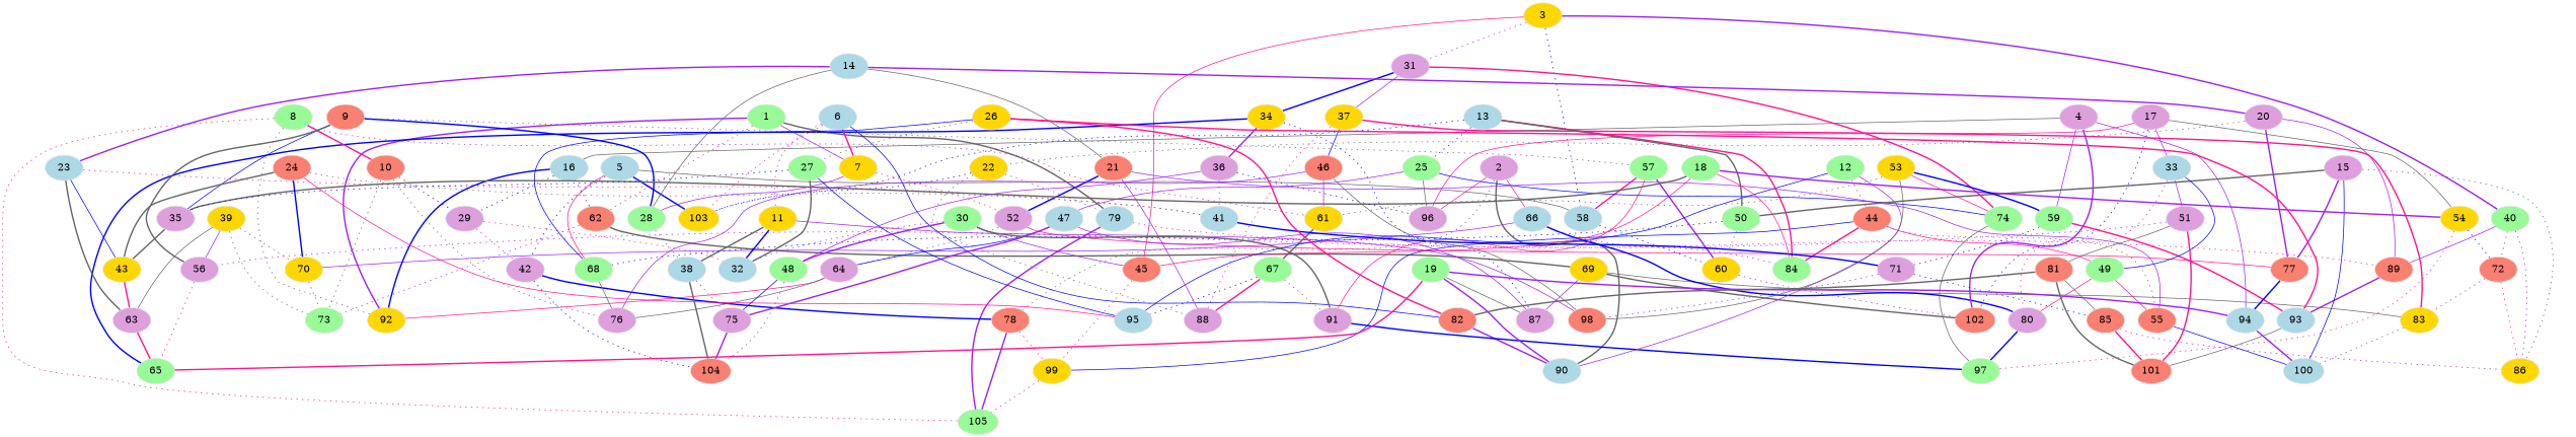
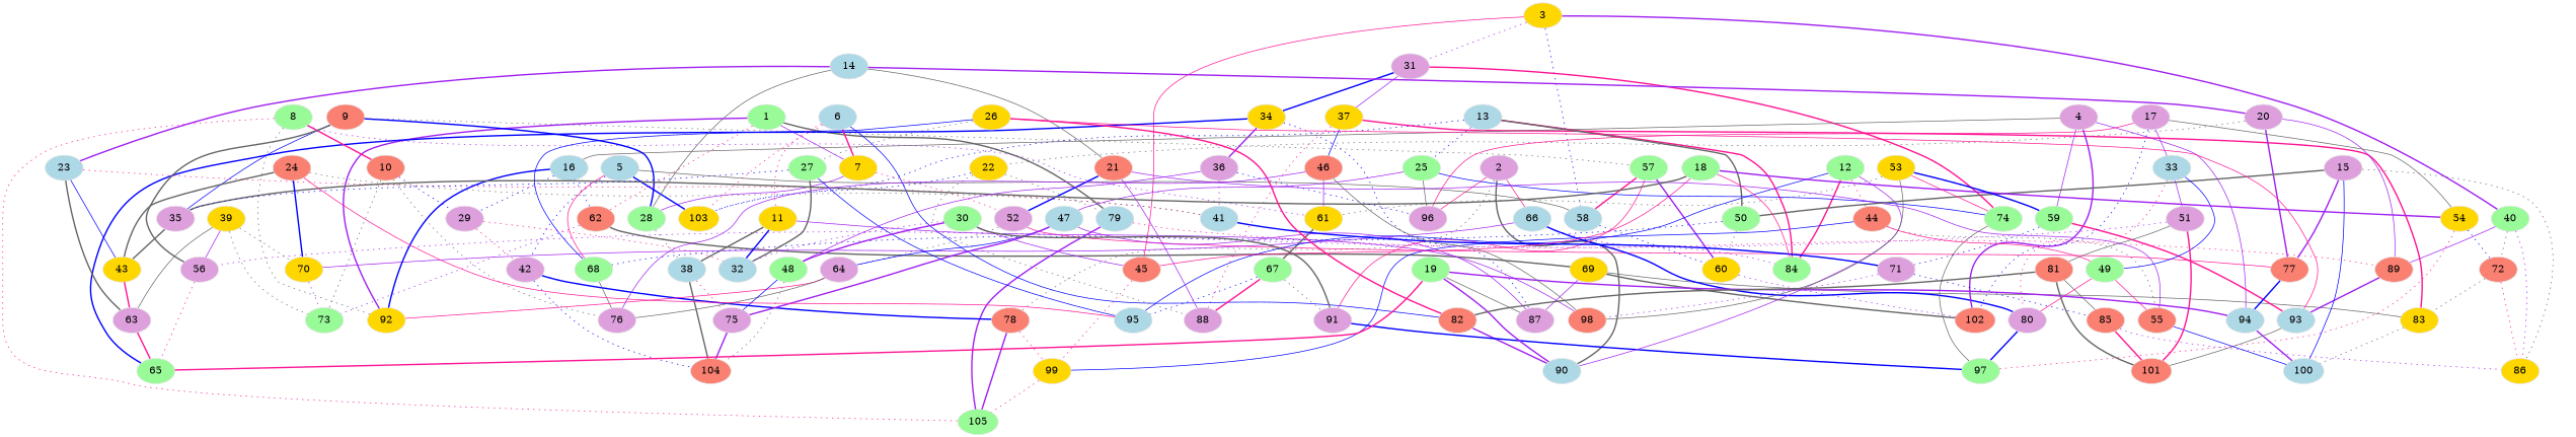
  graph {
    node [color=gray90 fillcolor=palegreen style=filled]
    edge [color=gray40 style=dotted]
    7 [fillcolor=gold]
    1
    62 [fillcolor=salmon]
    79 [fillcolor=lightblue]
    92 [fillcolor=gold]
    28
    52 [fillcolor=plum]
    73
    69 [fillcolor=gold]
    105
    89 [fillcolor=salmon]
    2 [fillcolor=plum]
    66 [fillcolor=lightblue]
    78 [fillcolor=salmon]
    90 [fillcolor=lightblue]
    96 [fillcolor=plum]
    84
    70 [fillcolor=gold]
    80 [fillcolor=plum]
    99 [fillcolor=gold]
    3 [fillcolor=gold]
    31 [fillcolor=plum]
    40
    45 [fillcolor=salmon]
    58 [fillcolor=lightblue]
    74
    34 [fillcolor=gold]
    37 [fillcolor=gold]
    86 [fillcolor=gold]
    72 [fillcolor=salmon]
    60 [fillcolor=gold]
    4 [fillcolor=plum]
    16 [fillcolor=lightblue]
    59
    94 [fillcolor=lightblue]
    102 [fillcolor=salmon]
    29 [fillcolor=plum]
    93 [fillcolor=lightblue]
    71 [fillcolor=plum]
    100 [fillcolor=lightblue]
    5 [fillcolor=lightblue]
    42 [fillcolor=plum]
    68
    103 [fillcolor=gold]
    104 [fillcolor=salmon]
    76 [fillcolor=plum]
    6 [fillcolor=lightblue]
    11 [fillcolor=gold]
    82 [fillcolor=salmon]
    32 [fillcolor=lightblue]
    38 [fillcolor=lightblue]
    98 [fillcolor=salmon]
    77 [fillcolor=salmon]
    64 [fillcolor=plum]
    8
    10 [fillcolor=salmon]
    61 [fillcolor=gold]
    67
    9 [fillcolor=salmon]
    35 [fillcolor=plum]
    56 [fillcolor=plum]
    57
    43 [fillcolor=gold]
    65
    91 [fillcolor=plum]
    75 [fillcolor=plum]
    12
    44 [fillcolor=salmon]
    95 [fillcolor=lightblue]
    55 [fillcolor=salmon]
    49
    13 [fillcolor=lightblue]
    25
    50
    47 [fillcolor=lightblue]
    14 [fillcolor=lightblue]
    20 [fillcolor=plum]
    21 [fillcolor=salmon]
    23 [fillcolor=lightblue]
    22 [fillcolor=gold]
    88 [fillcolor=plum]
    41 [fillcolor=lightblue]
    63 [fillcolor=plum]
    15 [fillcolor=plum]
    17 [fillcolor=plum]
    33 [fillcolor=lightblue]
    54 [fillcolor=gold]
    51 [fillcolor=plum]
    97
    18
    19
    87 [fillcolor=plum]
    24 [fillcolor=salmon]
    26 [fillcolor=gold]
    27
    101 [fillcolor=salmon]
    30
    48
    36 [fillcolor=plum]
    46 [fillcolor=salmon]
    83 [fillcolor=gold]
    81 [fillcolor=salmon]
    39 [fillcolor=gold]
    85 [fillcolor=salmon]
    53 [fillcolor=gold]
    7 -- 28 [color=purple style=solid]
    7 -- 52 [color=deeppink]
    1 -- 7 [color=purple style=solid]
    1 -- 62 [color=deeppink]
    1 -- 79 [style=bold]
    1 -- 92 [color=purple style=bold]
    62 -- 73 [color=purple]
    62 -- 69 [style=bold]
    79 -- 105 [color=purple style=bold]
    79 -- 89 [color=deeppink]
    28 -- 38
    52 -- 77 [color=deeppink style=solid]
    52 -- 64
    69 -- 102 [style=bold]
    69 -- 87 [color=purple style=solid]
    69 -- 83 [style=solid]
    89 -- 93 [color=purple style=bold]
    2 -- 66 [color=deeppink style=solid]
    2 -- 78
    2 -- 90 [style=bold]
    2 -- 96 [color=deeppink style=solid]
    66 -- 84 [color=purple]
    66 -- 70 [color=purple style=solid]
    66 -- 80 [color=blue style=bold]
    78 -- 105 [color=purple style=bold]
    78 -- 99 [color=deeppink]
    70 -- 73 [color=purple]
    80 -- 97 [color=blue style=bold]
    99 -- 105 [color=deeppink]
    3 -- 31 [color=purple]
    3 -- 40 [color=purple style=bold]
    3 -- 45 [color=deeppink style=solid]
    3 -- 58 [color=blue]
    31 -- 74 [color=deeppink style=bold]
    31 -- 34 [color=blue style=bold]
    31 -- 37 [color=purple style=solid]
    40 -- 89 [color=purple style=solid]
    40 -- 86 [color=purple]
    40 -- 72
    45 -- 99 [color=deeppink]
    58 -- 60 [color=blue]
    74 -- 97 [style=solid]
    34 -- 65 [color=blue style=bold]
    34 -- 87 [color=blue]
    34 -- 36 [color=purple style=bold]
    37 -- 88 [color=deeppink]
    37 -- 46 [color=blue style=solid]
    37 -- 83 [color=deeppink style=bold]
    72 -- 86 [color=deeppink]
    72 -- 83
    60 -- 102 [color=purple]
    4 -- 16 [style=solid]
    4 -- 59 [color=purple style=solid]
    4 -- 94 [color=purple style=solid]
    4 -- 102 [color=purple style=bold]
    16 -- 62 [color=blue]
    16 -- 92 [color=blue style=bold]
    16 -- 29 [color=blue]
    59 -- 93 [color=deeppink style=bold]
    59 -- 71 [color=blue]
    94 -- 100 [color=purple style=bold]
    29 -- 42 [color=deeppink]
    29 -- 32 [color=deeppink]
    93 -- 101 [style=solid]
    71 -- 98 [color=purple]
    71 -- 85 [color=blue]
    5 -- 58 [style=solid]
    5 -- 42 [color=blue]
    5 -- 68 [color=deeppink style=solid]
    5 -- 103 [color=blue style=bold]
    42 -- 78 [color=blue style=bold]
    42 -- 104 [color=blue]
    68 -- 76 [style=solid]
    6 -- 7 [color=deeppink style=bold]
    6 -- 103 [color=deeppink]
    6 -- 11 [color=deeppink]
    6 -- 82 [color=blue style=solid]
    11 -- 32 [color=blue style=bold]
    11 -- 38 [style=bold]
    11 -- 98 [color=purple style=solid]
    82 -- 90 [color=purple style=bold]
    38 -- 104 [style=bold]
    38 -- 75 [color=deeppink]
    77 -- 94 [color=blue style=bold]
    64 -- 92 [color=deeppink style=solid]
    64 -- 76 [style=solid]
    8 -- 92
    8 -- 105 [color=deeppink]
    8 -- 10 [color=deeppink style=bold]
    8 -- 61 [color=purple]
    10 -- 73
    10 -- 29 [color=blue]
    10 -- 76
    61 -- 67 [style=bold]
    67 -- 91
    67 -- 95 [color=blue]
    67 -- 88 [color=deeppink style=bold]
    9 -- 28 [color=blue style=bold]
    9 -- 35 [color=blue style=solid]
    9 -- 56 [style=bold]
    9 -- 57
    35 -- 43 [style=bold]
    56 -- 65 [color=deeppink]
    57 -- 58 [color=deeppink style=bold]
    57 -- 60 [color=purple style=bold]
    57 -- 91 [color=deeppink style=solid]
    43 -- 63 [color=deeppink style=bold]
    91 -- 97 [color=blue style=bold]
    75 -- 104 [color=purple style=bold]
    12 -- 90 [color=purple style=solid]
-   44 -- 84 [color=deeppink style=bold]
+   12 -- 84 [color=deeppink style=bold]
    12 -- 44 [color=deeppink]
    12 -- 95 [color=blue style=solid]
    44 -- 99 [color=blue style=solid]
    44 -- 55
    44 -- 49 [color=deeppink style=solid]
    55 -- 100 [color=blue style=solid]
    49 -- 80 [color=deeppink style=solid]
    49 -- 55 [color=deeppink style=solid]
    13 -- 84 [color=deeppink style=bold]
    13 -- 103 [color=blue]
    13 -- 25 [color=blue]
    13 -- 50 [style=bold]
    25 -- 96 [style=solid]
    25 -- 74 [color=blue style=solid]
    25 -- 47 [color=purple style=solid]
    50 -- 60
    50 -- 68 [color=blue]
    47 -- 64 [color=blue style=solid]
    47 -- 75 [color=purple style=bold]
    47 -- 87 [color=purple style=solid]
    14 -- 28 [style=solid]
    14 -- 20 [color=purple style=bold]
    14 -- 21 [style=solid]
    14 -- 23 [color=purple style=bold]
    20 -- 89 [color=purple style=solid]
    20 -- 77 [color=purple style=bold]
    20 -- 22
    21 -- 52 [color=blue style=bold]
    21 -- 55 [color=purple style=solid]
    21 -- 88 [color=purple style=solid]
    23 -- 43 [color=blue style=solid]
    23 -- 41 [color=deeppink]
    23 -- 63 [style=bold]
    22 -- 79
    22 -- 103 [color=blue]
    22 -- 88
    41 -- 71 [color=blue style=bold]
    63 -- 65 [color=deeppink style=bold]
    15 -- 86
    15 -- 100 [color=blue style=solid]
    15 -- 77 [color=purple style=bold]
    15 -- 50 [style=bold]
    17 -- 96 [color=deeppink style=solid]
    17 -- 102 [color=blue]
    17 -- 33 [color=purple style=solid]
    17 -- 54 [style=solid]
    33 -- 80 [color=deeppink]
    33 -- 49 [color=blue style=solid]
    33 -- 51 [color=purple style=solid]
    54 -- 72 [color=blue]
    54 -- 97 [color=deeppink]
    51 -- 56 [color=purple]
    51 -- 101 [color=deeppink style=bold]
    51 -- 81 [style=solid]
    18 -- 84 [color=deeppink style=solid]
    18 -- 45 [color=deeppink style=solid]
    18 -- 35 [style=bold]
    18 -- 54 [color=purple style=bold]
    19 -- 90 [color=purple style=bold]
    19 -- 94 [color=purple style=bold]
    19 -- 65 [color=deeppink style=bold]
    19 -- 87 [style=solid]
    24 -- 70 [color=blue style=bold]
    24 -- 43 [style=bold]
    24 -- 95 [color=deeppink style=solid]
    24 -- 41
-   26 -- 93 [color=deeppink style=bold]
+   26 -- 93 [color=deeppink style=solid]
    26 -- 68 [color=blue style=solid]
    26 -- 82 [color=deeppink style=bold]
    26 -- 27
    27 -- 32 [style=bold]
    27 -- 35 [color=blue]
    27 -- 95 [color=blue style=solid]
    30 -- 45 [color=purple style=solid]
    30 -- 32 [color=purple]
    30 -- 91 [style=bold]
    30 -- 48 [color=purple style=bold]
    48 -- 104
    48 -- 75 [color=blue style=solid]
    36 -- 96 [color=blue]
    36 -- 41 [color=purple]
    36 -- 48 [color=purple style=solid]
    46 -- 76 [color=purple style=solid]
    46 -- 98 [style=solid]
    46 -- 61 [color=purple style=solid]
    83 -- 100
    81 -- 82 [style=bold]
    81 -- 101 [style=bold]
    81 -- 85 [style=solid]
    39 -- 73
    39 -- 70
    39 -- 56 [color=purple style=solid]
    39 -- 63 [style=solid]
    85 -- 86 [color=purple]
    85 -- 101 [color=deeppink style=bold]
    53 -- 74 [color=deeppink style=solid]
    53 -- 59 [color=blue style=bold]
    53 -- 98 [style=solid]
    53 -- 61
  }
